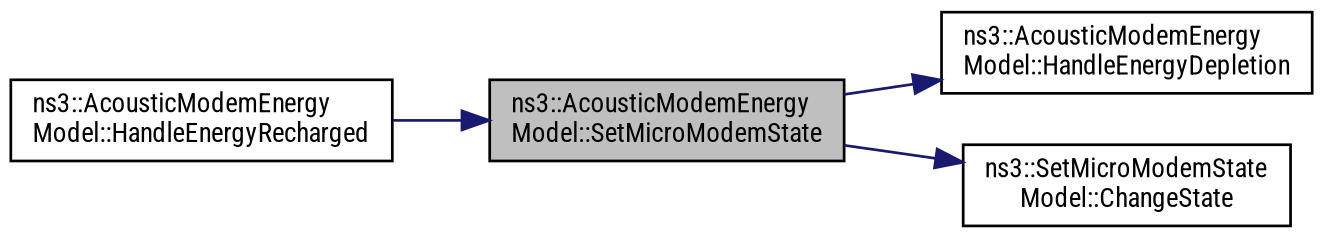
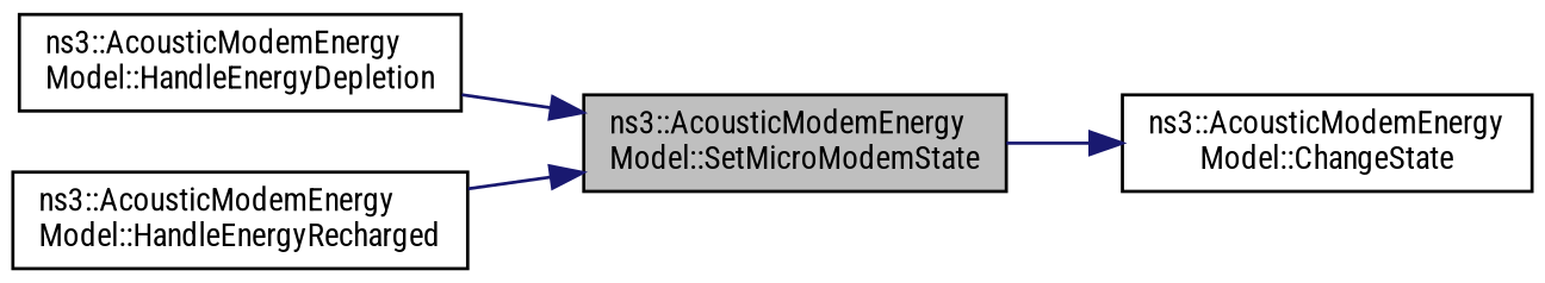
  digraph {
    fontname="Roboto Condensed"
    rankdir=RL
    node [color=black fillcolor=white fontname="Roboto Condensed" fontsize=10 shape=record style=filled]
    edge [color=midnightblue dir=back fontname="Roboto Condensed" fontsize=10 labelfontname=Helvetica labelfontsize=10 style=solid]
    n1 [fillcolor=grey75 fontcolor=black height=0.2 label="ns3::AcousticModemEnergy\lModel::SetMicroModemState" width=0.4]
    n2 [height=0.2 label="ns3::AcousticModemEnergy\lModel::HandleEnergyDepletion" width=0.4]
    n3 [height=0.2 label="ns3::AcousticModemEnergy\lModel::HandleEnergyRecharged" width=0.4]
-   n4 [height=0.2 label="ns3::SetMicroModemState\lModel::ChangeState" width=0.4]
-   n2 -> n1
+   n4 [height=0.2 label="ns3::AcousticModemEnergy\lModel::ChangeState" width=0.4]
+   n1 -> n2
    n1 -> n3
    n4 -> n1
  }
